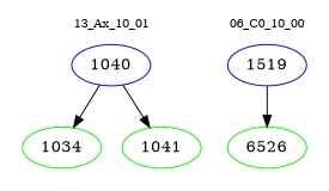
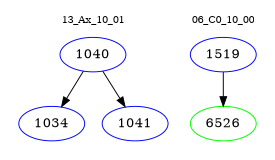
  digraph {
    fontname="DejaVu Serif"
    node [color=blue fontname="DejaVu Serif"]
    edge [color=black fontname="DejaVu Serif"]
    n1 [label=1040]
-   n2 [color=green label=1034]
-   n3 [color=green label=1041]
+   n2 [label=1034]
+   n3 [label=1041]
    n4 [label=1519]
    n5 [color=green label=6526]
    subgraph cluster_1 {
      color=white
      fontsize=10
      label="13_Ax_10_01"
      n1
      n2
      n3
    }
    subgraph cluster_2 {
      color=white
      fontsize=10
      label="06_C0_10_00"
      n4
      n5
    }
    n1 -> n2
    n1 -> n3
    n4 -> n5
  }
